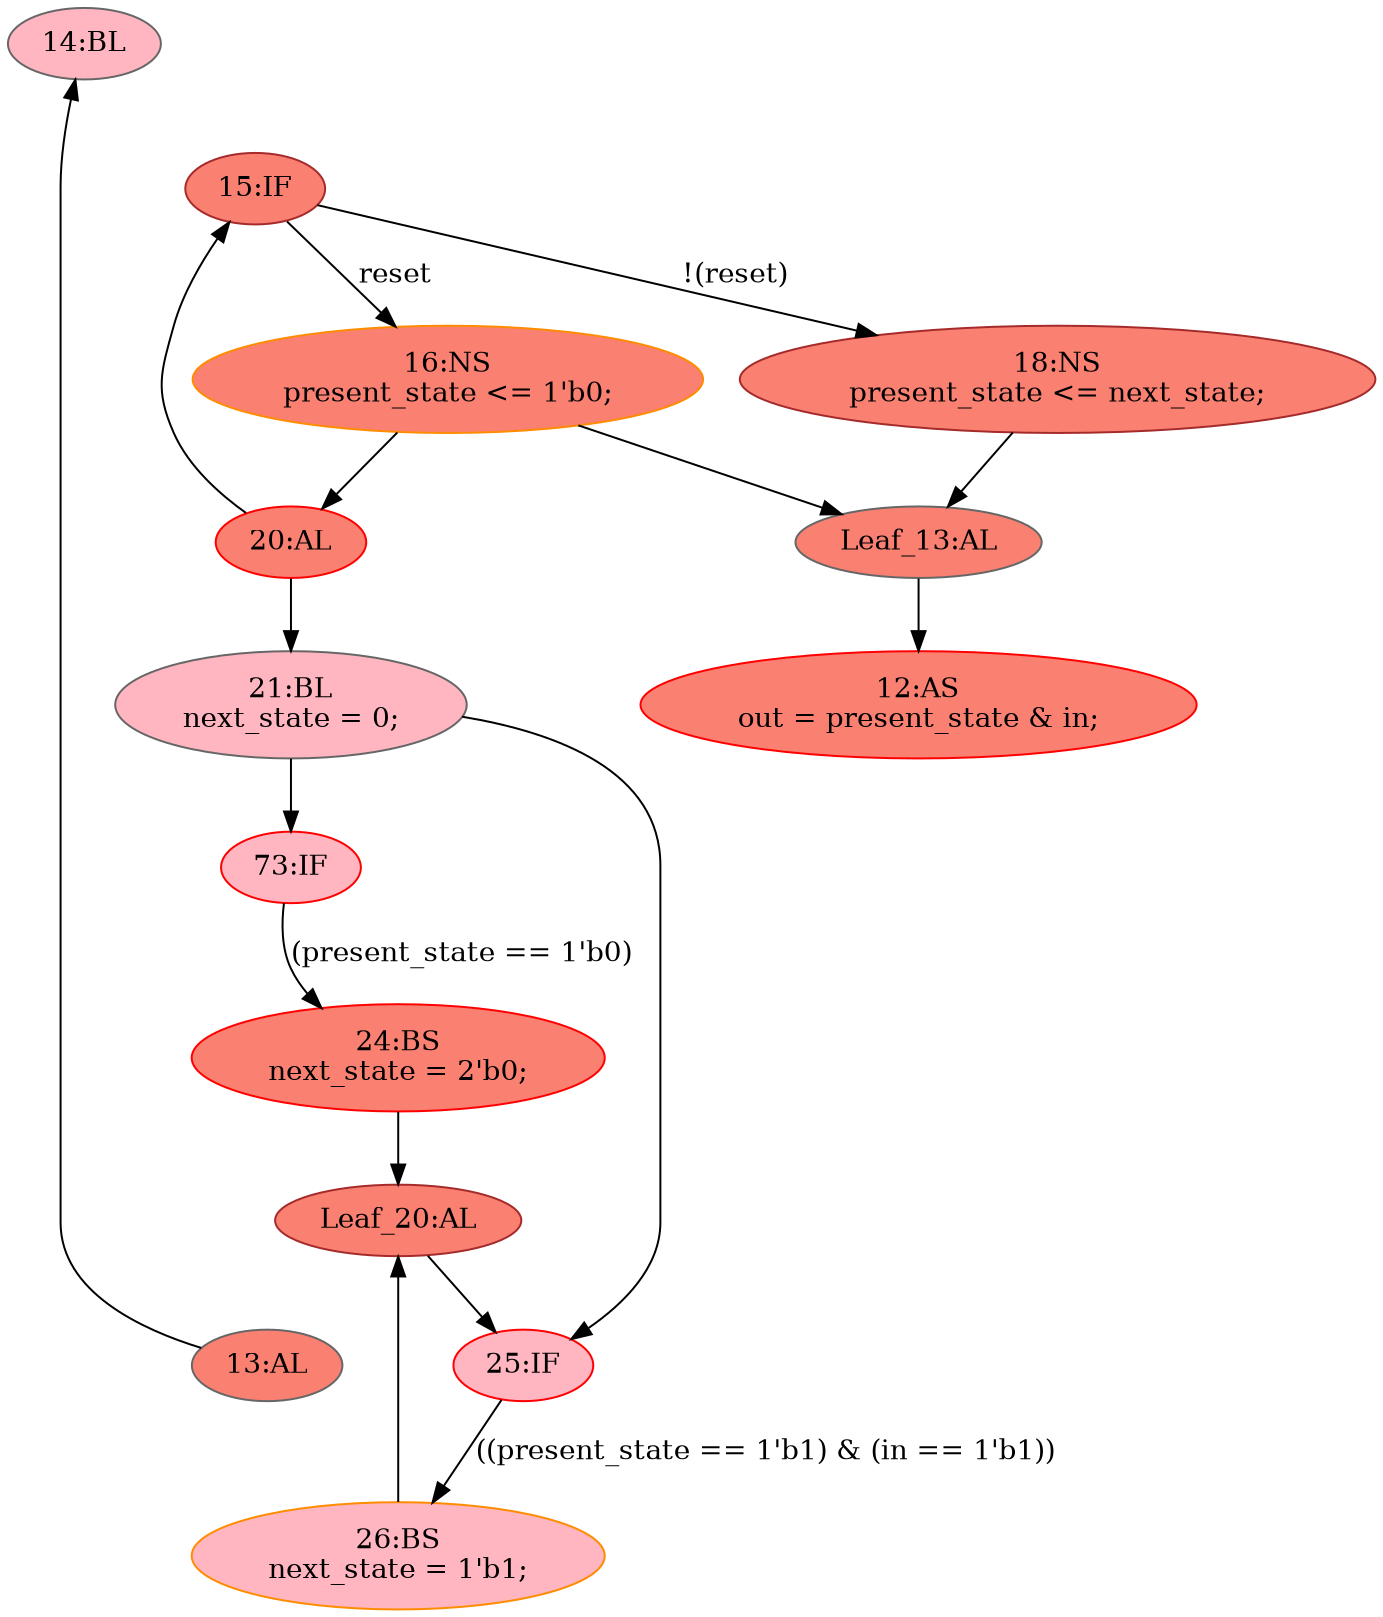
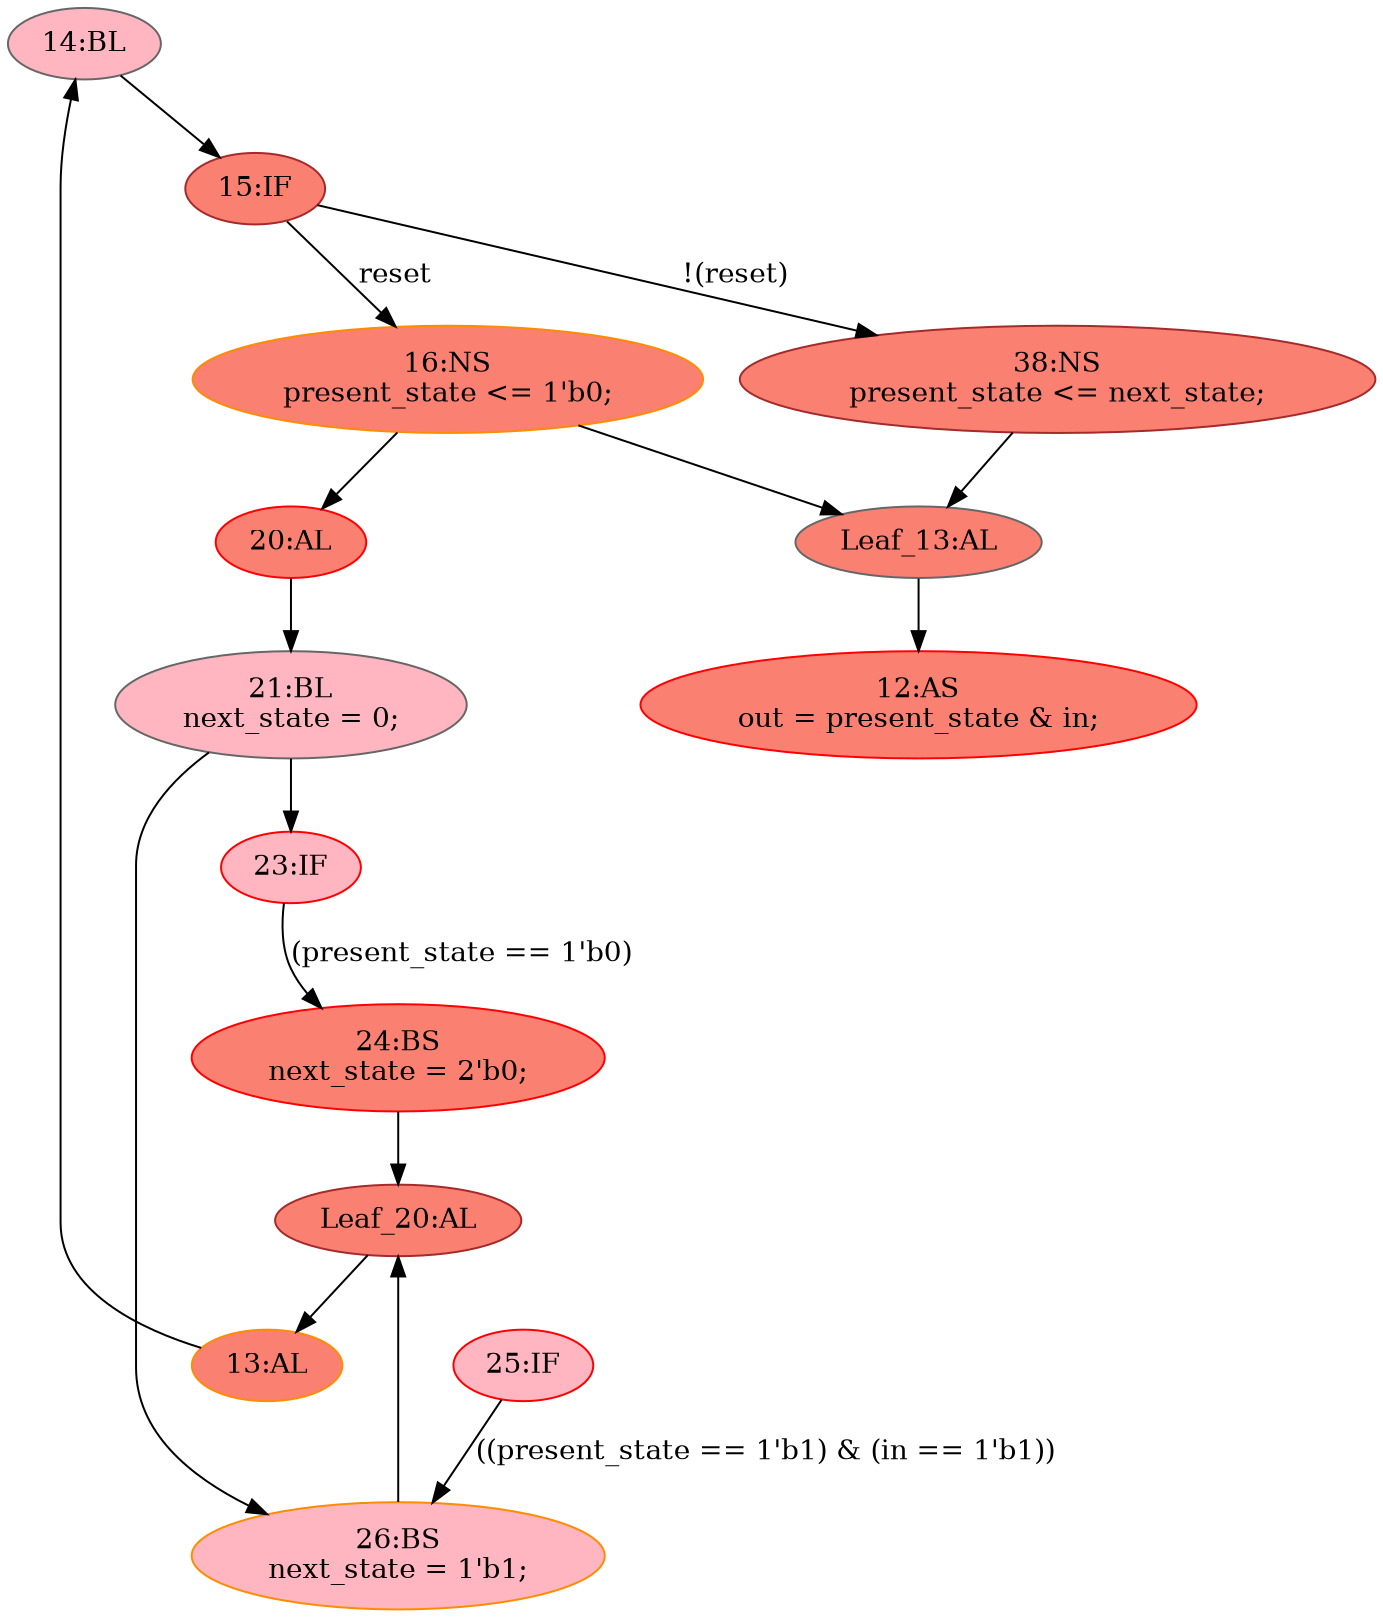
  strict digraph {
    node [color=red fillcolor=salmon statements="[]" style=filled typ=IfStatement]
    edge [cond="[]" lineno=None]
    n1 [ast="<pyverilog.vparser.ast.Block object at 0x7fdcef7e3ed0>" color=gray40 fillcolor=lightpink label="14:BL" typ=Block]
    n2 [ast="<pyverilog.vparser.ast.IfStatement object at 0x7fdcef7f1450>" color=brown label="15:IF"]
    n3 [ast="<pyverilog.vparser.ast.NonblockingSubstitution object at 0x7fdcef78e4d0>" color=darkorange label="16:NS\npresent_state <= 1'b0;" statements="[<pyverilog.vparser.ast.NonblockingSubstitution object at 0x7fdcef78e4d0>]" typ=NonblockingSubstitution]
-   n4 [ast="<pyverilog.vparser.ast.NonblockingSubstitution object at 0x7fdcef7f1050>" color=brown label="18:NS\npresent_state <= next_state;" statements="[<pyverilog.vparser.ast.NonblockingSubstitution object at 0x7fdcef7f1050>]" typ=NonblockingSubstitution]
+   n4 [ast="<pyverilog.vparser.ast.NonblockingSubstitution object at 0x7fdcef7f1050>" color=brown label="38:NS\npresent_state <= next_state;" statements="[<pyverilog.vparser.ast.NonblockingSubstitution object at 0x7fdcef7f1050>]" typ=NonblockingSubstitution]
    n5 [ast="<pyverilog.vparser.ast.Always object at 0x7fdcef7e6750>" clk_sens=False label="20:AL" sens="['present_state', 'in']" typ=Always use_var="['present_state', 'in']"]
    n6 [color=gray40 def_var="['present_state']" label="Leaf_13:AL" statements="" typ=""]
-   n7 [ast="<pyverilog.vparser.ast.IfStatement object at 0x7fdcef7e6f50>" fillcolor=lightpink label="73:IF"]
+   n7 [ast="<pyverilog.vparser.ast.IfStatement object at 0x7fdcef7e6f50>" fillcolor=lightpink label="23:IF"]
    n8 [ast="<pyverilog.vparser.ast.BlockingSubstitution object at 0x7fdcf3945d10>" label="24:BS\nnext_state = 2'b0;" statements="[<pyverilog.vparser.ast.BlockingSubstitution object at 0x7fdcf3945d10>]" typ=BlockingSubstitution]
    n9 [color=brown def_var="['next_state']" label="Leaf_20:AL" statements="" typ=""]
-   n10 [ast="<pyverilog.vparser.ast.Always object at 0x7fdcef7e3890>" clk_sens=True color=gray40 label="13:AL" sens="['clk', 'reset']" typ=Always use_var="['reset', 'next_state']"]
+   n10 [ast="<pyverilog.vparser.ast.Always object at 0x7fdcef7e3890>" clk_sens=True color=darkorange label="13:AL" sens="['clk', 'reset']" typ=Always use_var="['reset', 'next_state']"]
    n11 [ast="<pyverilog.vparser.ast.Block object at 0x7fdcefb5ee50>" color=gray40 fillcolor=lightpink label="21:BL\nnext_state = 0;" statements="[<pyverilog.vparser.ast.BlockingSubstitution object at 0x7fdcef7e6950>]" typ=Block]
    n12 [ast="<pyverilog.vparser.ast.IfStatement object at 0x7fdcefaaa090>" fillcolor=lightpink label="25:IF"]
    n13 [ast="<pyverilog.vparser.ast.BlockingSubstitution object at 0x7fdcefa46550>" color=darkorange fillcolor=lightpink label="26:BS\nnext_state = 1'b1;" statements="[<pyverilog.vparser.ast.BlockingSubstitution object at 0x7fdcefa46550>]" typ=BlockingSubstitution]
    n14 [ast="<pyverilog.vparser.ast.Assign object at 0x7fdcef796bd0>" def_var="['out']" label="12:AS\nout = present_state & in;" typ=Assign use_var="['present_state', 'in']"]
-   n5 -> n2
+   n1 -> n2
    n2 -> n3 [cond="['reset']" label=reset lineno=15]
    n2 -> n4 [cond="['reset']" label="!(reset)" lineno=15]
    n3 -> n5 [cond="" lineno=""]
    n3 -> n6
    n4 -> n6
    n5 -> n11
    n6 -> n14 [cond="" lineno=""]
    n7 -> n8 [cond="['present_state']" label="(present_state == 1'b0)" lineno=23]
    n8 -> n9
-   n9 -> n12 [cond="" lineno=""]
+   n9 -> n10 [cond="" lineno=""]
    n10 -> n1
    n11 -> n7
-   n11 -> n12
+   n11 -> n13
    n12 -> n13 [cond="['present_state', 'in']" label="((present_state == 1'b1) & (in == 1'b1))" lineno=25]
    n13 -> n9
  }
